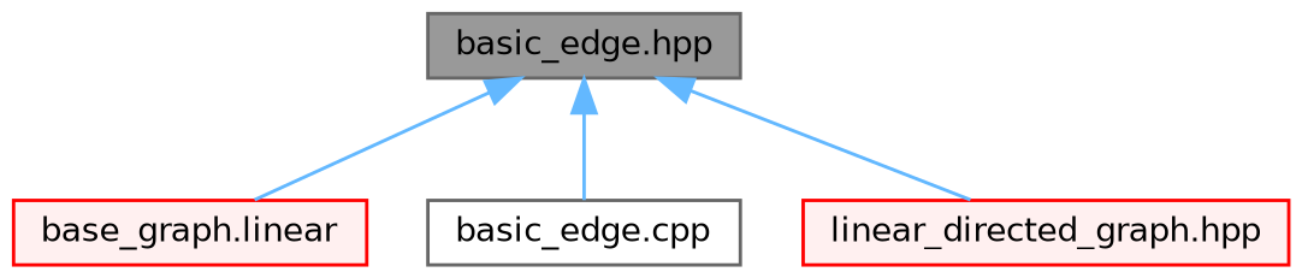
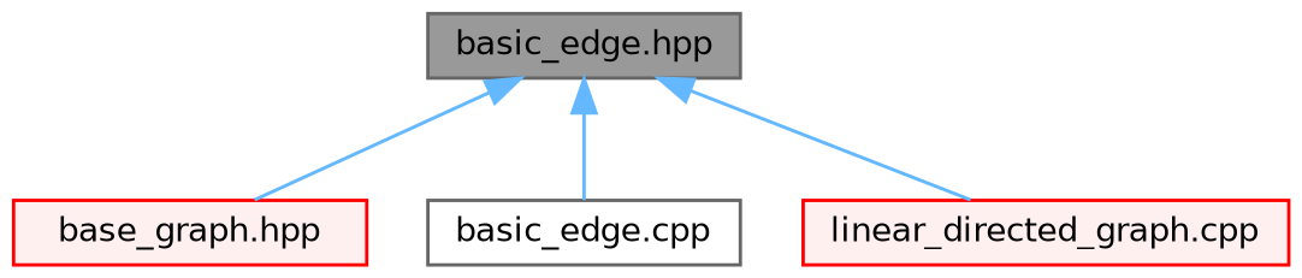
  digraph {
    node [color=red fillcolor="#FFF0F0" fontname=Helvetica fontsize=10 shape=box style=filled]
    edge [color=steelblue1 dir=back fontname=Helvetica fontsize=10 labelfontname=Helvetica labelfontsize=10 style=solid]
    n1 [color=gray40 fillcolor=grey60 fontcolor=black height=0.2 label="basic_edge.hpp" width=0.4]
-   n2 [height=0.2 label="base_graph.linear" width=0.4]
+   n2 [height=0.2 label="base_graph.hpp" width=0.4]
    n3 [color=grey40 fillcolor=white height=0.2 label="basic_edge.cpp" width=0.4]
-   n4 [height=0.2 label="linear_directed_graph.hpp" width=0.4]
+   n4 [height=0.2 label="linear_directed_graph.cpp" width=0.4]
    n1 -> n2
    n1 -> n3
    n1 -> n4
  }
